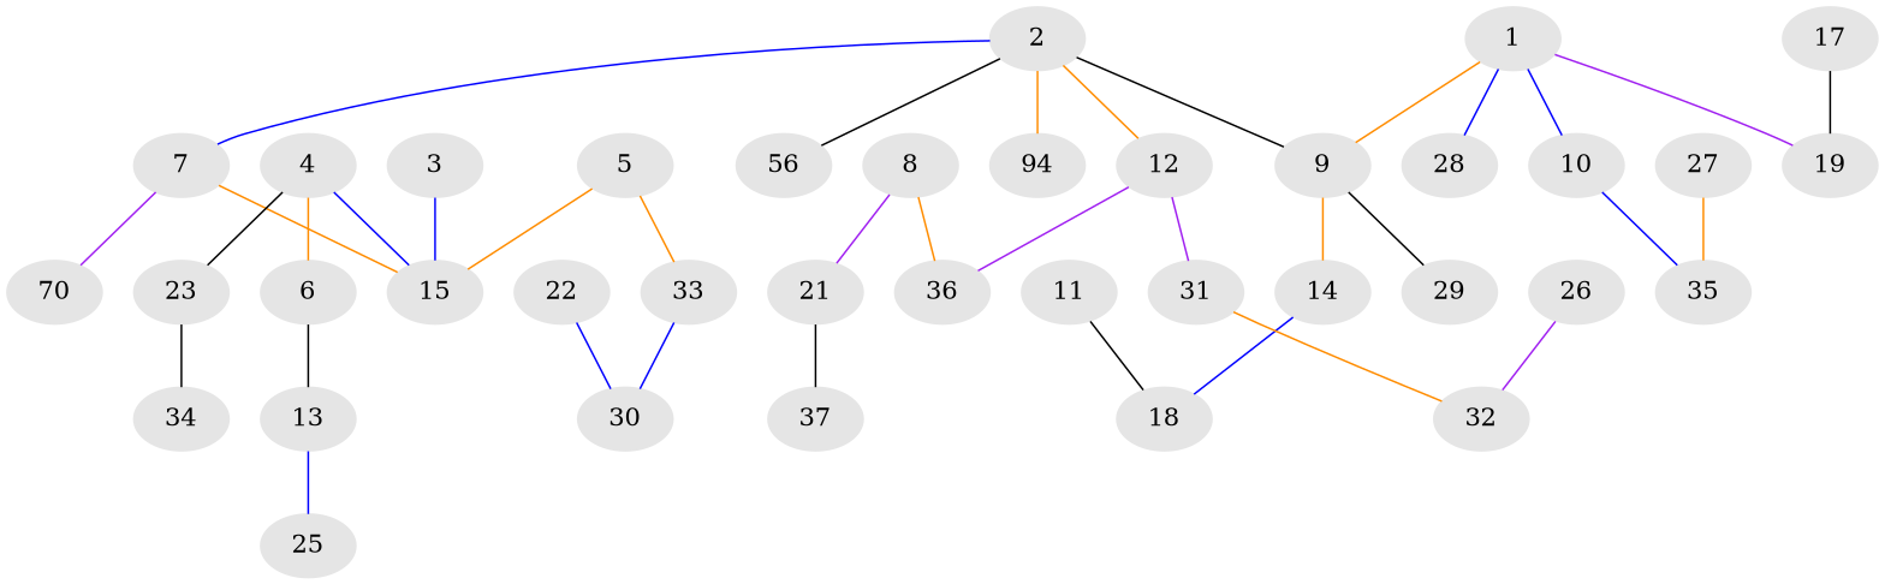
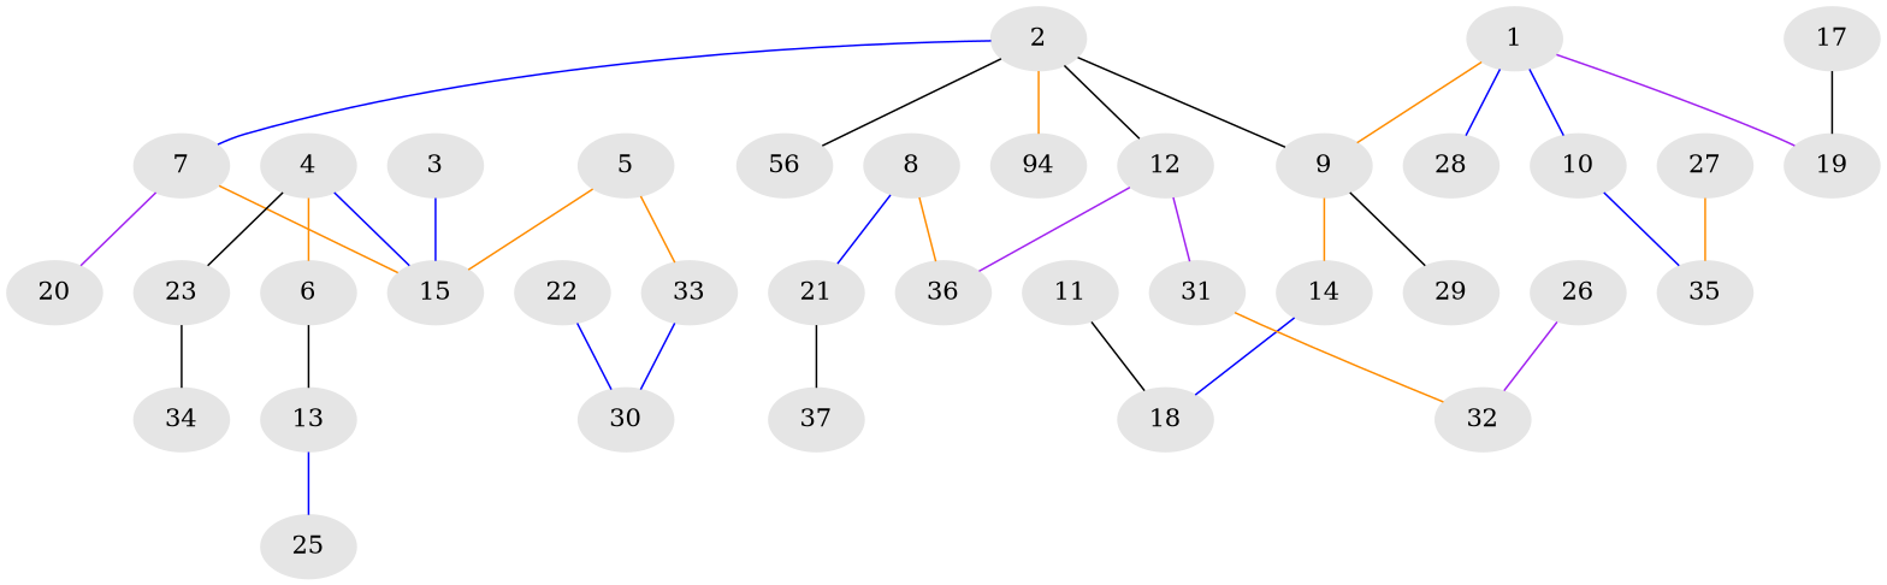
  graph {
    node [color=gray90 style=filled]
    edge [color=darkorange weight=1.0]
    1
    9
    10
    19
    28
    14
    29
    35
    2
    7
    12
    n12 [label=56]
    n13 [label=94]
    15
-   20 [label=70]
+   20
    36
    31
    3
    4
    6
    23
    13
    34
    5
    33
    30
    25
    8
    21
    37
    18
    11
    32
    17
    22
    26
    27
    1 -- 9
    1 -- 10 [color=blue]
    1 -- 19 [color=purple]
    1 -- 28 [color=blue]
    9 -- 14
    9 -- 29 [color=black]
    10 -- 35 [color=blue]
    14 -- 18 [color=blue]
    2 -- 9 [color=black]
    2 -- 7 [color=blue]
-   2 -- 12
+   2 -- 12 [color=black]
    2 -- n12 [color=black]
    2 -- n13
    7 -- 15
    7 -- 20 [color=purple]
    12 -- 36 [color=purple]
    12 -- 31 [color=purple]
    31 -- 32
    3 -- 15 [color=blue]
    4 -- 15 [color=blue]
    4 -- 6
    4 -- 23 [color=black]
    6 -- 13 [color=black]
    23 -- 34 [color=black]
    13 -- 25 [color=blue]
    5 -- 15
    5 -- 33
    33 -- 30 [color=blue]
    8 -- 36
-   8 -- 21 [color=purple]
+   8 -- 21 [color=blue]
    21 -- 37 [color=black]
    11 -- 18 [color=black]
    17 -- 19 [color=black]
    22 -- 30 [color=blue]
    26 -- 32 [color=purple]
    27 -- 35
  }
